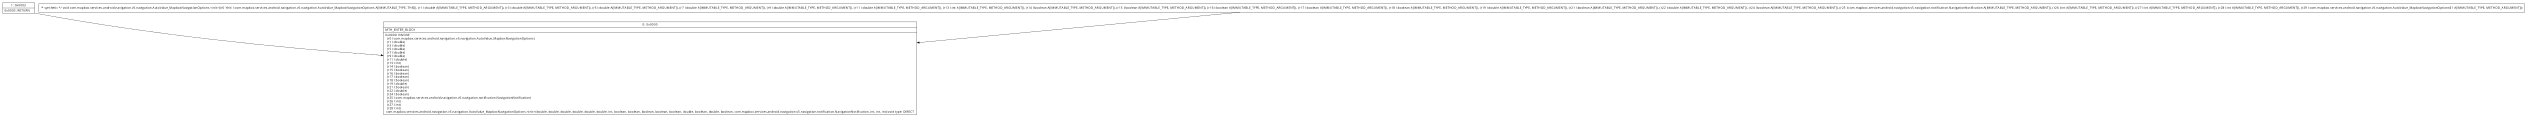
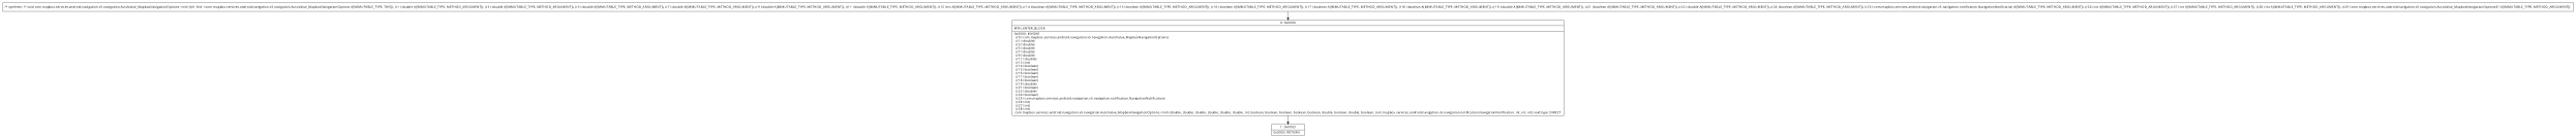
  digraph {
    fontname="Open Sans"
    node [shape=record fontname="Open Sans"]
    edge [fontname="Open Sans"]
    n1 [label="{0\:\ 0x0000|MTH_ENTER_BLOCK\l|0x0000: INVOKE  \l  (r0 I:com.mapbox.services.android.navigation.v5.navigation.AutoValue_MapboxNavigationOptions)\l  (r1 I:double)\l  (r3 I:double)\l  (r5 I:double)\l  (r7 I:double)\l  (r9 I:double)\l  (r11 I:double)\l  (r13 I:int)\l  (r14 I:boolean)\l  (r15 I:boolean)\l  (r16 I:boolean)\l  (r17 I:boolean)\l  (r18 I:boolean)\l  (r19 I:double)\l  (r21 I:boolean)\l  (r22 I:double)\l  (r24 I:boolean)\l  (r25 I:com.mapbox.services.android.navigation.v5.navigation.notification.NavigationNotification)\l  (r26 I:int)\l  (r27 I:int)\l  (r28 I:int)\l com.mapbox.services.android.navigation.v5.navigation.AutoValue_MapboxNavigationOptions.\<init\>(double, double, double, double, double, double, int, boolean, boolean, boolean, boolean, boolean, double, boolean, double, boolean, com.mapbox.services.android.navigation.v5.navigation.notification.NavigationNotification, int, int, int):void type: DIRECT \l}"]
    n2 [label="{1\:\ 0x0003|0x0003: RETURN   \l}"]
    n3 [label="{\/* synthetic *\/ void com.mapbox.services.android.navigation.v5.navigation.AutoValue_MapboxNavigationOptions.\<init\>((r0 'this' I:com.mapbox.services.android.navigation.v5.navigation.AutoValue_MapboxNavigationOptions A[IMMUTABLE_TYPE, THIS]), (r1 I:double A[IMMUTABLE_TYPE, METHOD_ARGUMENT]), (r3 I:double A[IMMUTABLE_TYPE, METHOD_ARGUMENT]), (r5 I:double A[IMMUTABLE_TYPE, METHOD_ARGUMENT]), (r7 I:double A[IMMUTABLE_TYPE, METHOD_ARGUMENT]), (r9 I:double A[IMMUTABLE_TYPE, METHOD_ARGUMENT]), (r11 I:double A[IMMUTABLE_TYPE, METHOD_ARGUMENT]), (r13 I:int A[IMMUTABLE_TYPE, METHOD_ARGUMENT]), (r14 I:boolean A[IMMUTABLE_TYPE, METHOD_ARGUMENT]), (r15 I:boolean A[IMMUTABLE_TYPE, METHOD_ARGUMENT]), (r16 I:boolean A[IMMUTABLE_TYPE, METHOD_ARGUMENT]), (r17 I:boolean A[IMMUTABLE_TYPE, METHOD_ARGUMENT]), (r18 I:boolean A[IMMUTABLE_TYPE, METHOD_ARGUMENT]), (r19 I:double A[IMMUTABLE_TYPE, METHOD_ARGUMENT]), (r21 I:boolean A[IMMUTABLE_TYPE, METHOD_ARGUMENT]), (r22 I:double A[IMMUTABLE_TYPE, METHOD_ARGUMENT]), (r24 I:boolean A[IMMUTABLE_TYPE, METHOD_ARGUMENT]), (r25 I:com.mapbox.services.android.navigation.v5.navigation.notification.NavigationNotification A[IMMUTABLE_TYPE, METHOD_ARGUMENT]), (r26 I:int A[IMMUTABLE_TYPE, METHOD_ARGUMENT]), (r27 I:int A[IMMUTABLE_TYPE, METHOD_ARGUMENT]), (r28 I:int A[IMMUTABLE_TYPE, METHOD_ARGUMENT]), (r29 I:com.mapbox.services.android.navigation.v5.navigation.AutoValue_MapboxNavigationOptions$1 A[IMMUTABLE_TYPE, METHOD_ARGUMENT])) }"]
-   n2 -> n1
+   n1 -> n2
    n3 -> n1
  }
